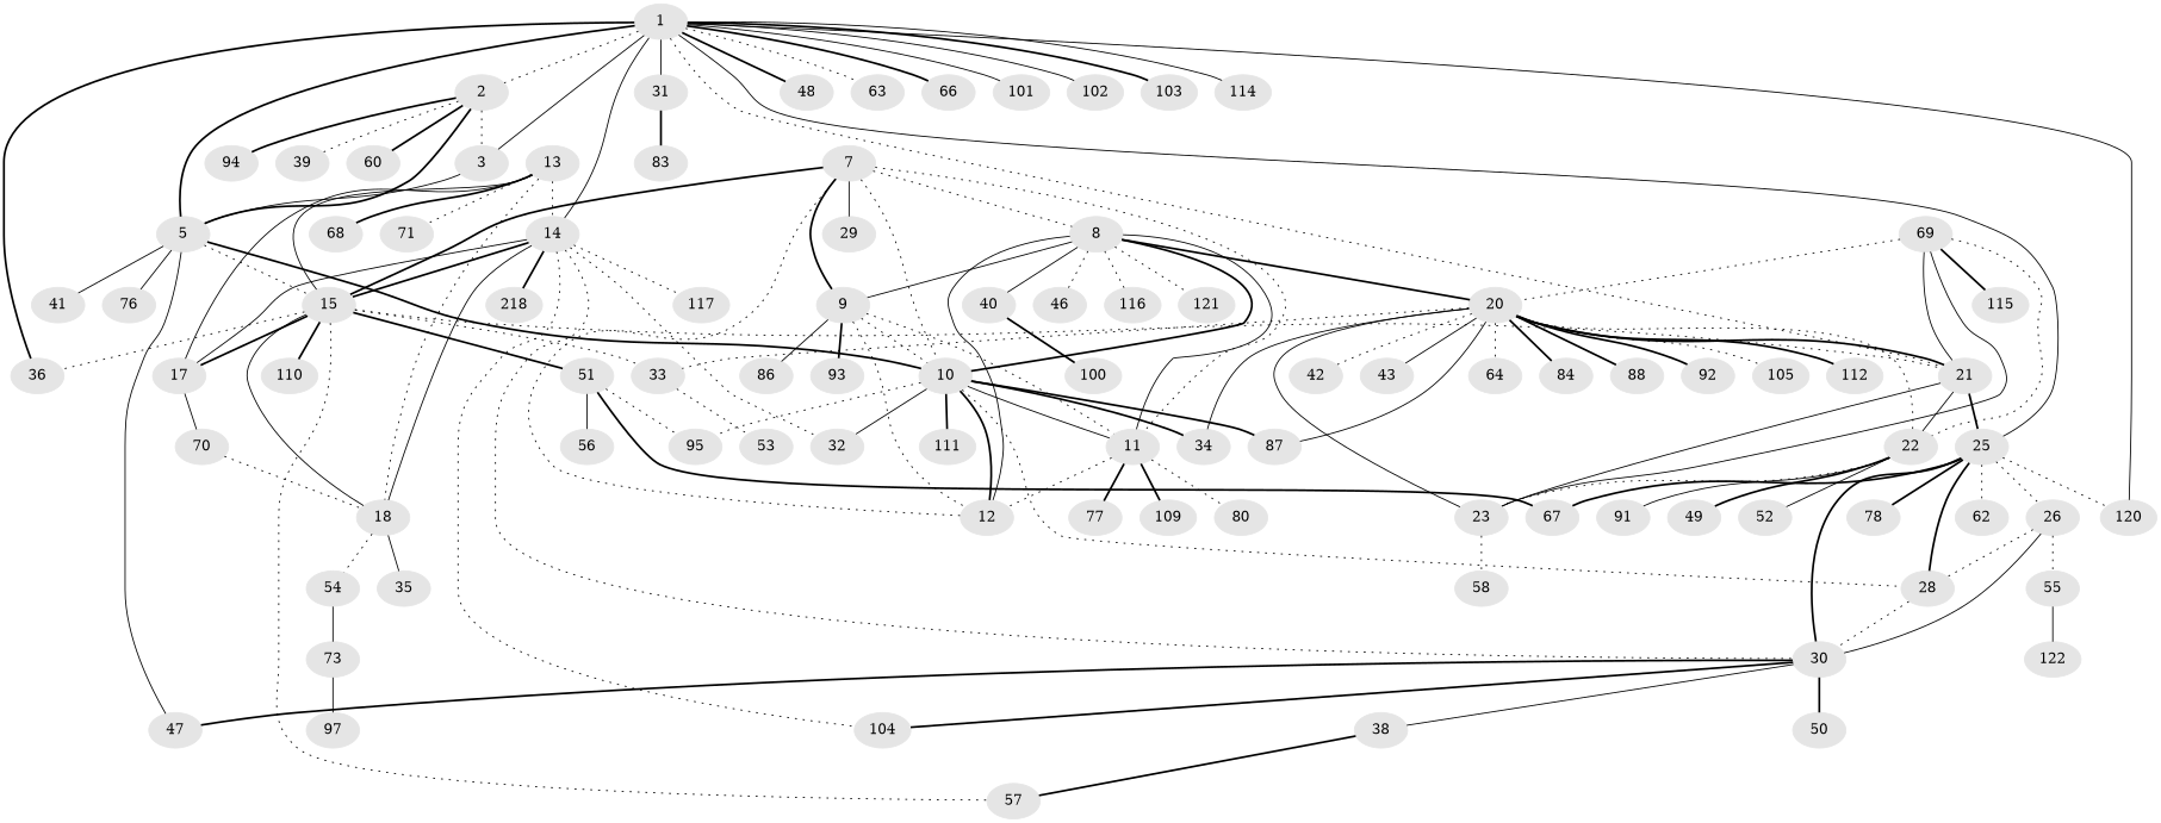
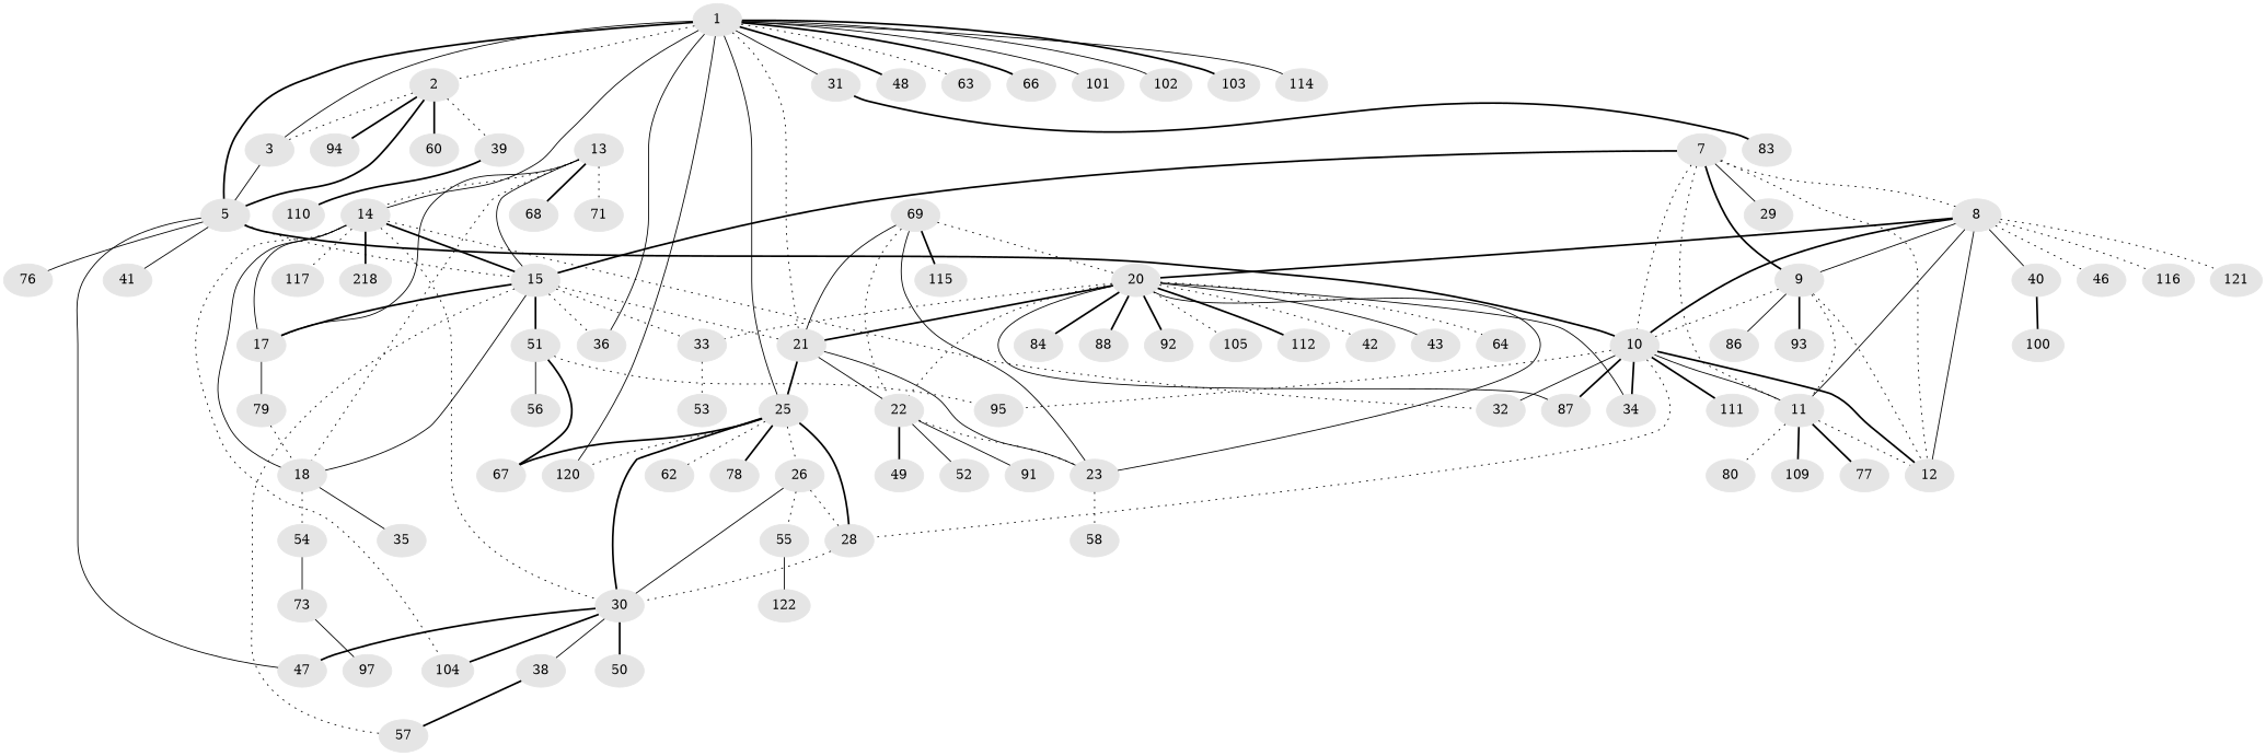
  graph {
    node [color=gray90 style=filled]
    edge [style=dotted]
    1 [super="+6"]
    2 [super="+4"]
    3
    5 [super="+96"]
    14 [super="+16"]
    21
    25 [super="+27"]
    31 [super="+85"]
    36
    48 [super="+69"]
    63
    66
    101
    102
    103
    114
    120
    39
    60
    94
    10 [super="+59"]
    15 [super="+44"]
    41
    47 [super="+70"]
    76
    32
    17 [super="+82"]
    18 [super="+106"]
    30 [super="+119"]
    104
    117
    n32 [label=218]
    22 [super="+81"]
    23 [super="+89"]
    28
    26 [super="+29"]
    62
    78
    67
    83
    11 [super="+74"]
    12 [super="+45"]
    34
    87
    95
    111
    33 [super="+72"]
    51 [super="+113"]
    57
    110
    7 [super="+37"]
    8 [super="+65"]
    9 [super="+108"]
    n54 [label=29]
    20 [super="+24"]
    40
    46
    116
    121
    86
    93
    77
    80
    109
    42
    43
    64
    84
    88
    92
    105
    112
    100
    13 [super="+61"]
    68
    71
-   79 [label=70]
+   79
    35
    54
    38 [super="+98"]
    50
    53
    56
    73 [super="+90"]
    n85 [label=69 super="+107"]
    115
    49
    52
    91
    58
    55
    122
    97
    1 -- 2 [weight=4]
    1 -- 3 [style=solid weight=2]
    1 -- 5 [style=bold weight=2]
    1 -- 14 [style=solid]
    1 -- 21
    1 -- 25 [style=solid]
    1 -- 31 [style=solid]
-   1 -- 36 [style=bold]
+   1 -- 36 [style=solid]
    1 -- 48 [style=bold]
    1 -- 63
    1 -- 66 [style=bold]
    1 -- 101 [style=solid]
    1 -- 102 [style=solid]
    1 -- 103 [style=bold]
    1 -- 114 [style=solid]
    1 -- 120 [style=solid]
    2 -- 3 [weight=2]
    2 -- 5 [style=bold weight=2]
    2 -- 39
    2 -- 60 [style=bold]
    2 -- 94 [style=bold]
    3 -- 5 [style=solid]
    5 -- 10 [style=bold]
    5 -- 15
    5 -- 41 [style=solid]
    5 -- 47 [style=solid]
    5 -- 76 [style=solid]
    14 -- 15 [style=bold weight=2]
    14 -- 32
    14 -- 17 [style=solid weight=2]
    14 -- 18 [style=solid weight=2]
    14 -- 30
    14 -- 104
    14 -- 117
    14 -- n32 [style=bold]
    21 -- 25 [style=bold]
    21 -- 22 [style=solid]
    21 -- 23 [style=solid]
    25 -- 120
    25 -- 30 [style=bold weight=2]
    25 -- 28 [style=bold weight=2]
    25 -- 26 [weight=4]
    25 -- 62
    25 -- 78 [style=bold]
    25 -- 67 [style=bold]
    31 -- 83 [style=bold]
    10 -- 32 [style=solid]
    10 -- 28
    10 -- 11 [style=solid]
    10 -- 12 [style=bold]
    10 -- 34 [style=bold]
    10 -- 87 [style=bold]
    10 -- 95
    10 -- 111 [style=bold]
    15 -- 21
    15 -- 36
    15 -- 17 [style=bold]
    15 -- 18 [style=solid]
    15 -- 33
    15 -- 51 [style=bold]
    15 -- 57
-   15 -- 110 [style=bold]
+   39 -- 110 [style=bold]
    17 -- 79 [style=solid]
    18 -- 35 [style=solid]
    18 -- 54
    30 -- 47 [style=bold]
    30 -- 104 [style=bold]
    30 -- 38 [style=solid]
    30 -- 50 [style=bold]
    22 -- 23
    22 -- 49 [style=bold]
    22 -- 52 [style=solid]
    22 -- 91 [style=solid]
    23 -- 58
    28 -- 30
    26 -- 30 [style=solid weight=2]
    26 -- 28 [weight=2]
    26 -- 55
    11 -- 12
    11 -- 77 [style=bold]
    11 -- 80
    11 -- 109 [style=bold]
    33 -- 53
    51 -- 67 [style=bold]
    51 -- 95
    51 -- 56 [style=solid]
    7 -- 10
    7 -- 15 [style=bold]
    7 -- 11
    7 -- 12
    7 -- 8
    7 -- 9 [style=bold]
    7 -- n54 [style=solid]
    8 -- 10 [style=bold]
    8 -- 11 [style=solid]
    8 -- 12 [style=solid]
    8 -- 9 [style=solid]
    8 -- 20 [style=bold]
    8 -- 40 [style=solid]
    8 -- 46
    8 -- 116
    8 -- 121
    9 -- 10
    9 -- 11
    9 -- 12
    9 -- 86 [style=solid]
    9 -- 93 [style=bold]
    20 -- 21 [style=bold weight=2]
    20 -- 22 [weight=2]
    20 -- 23 [style=solid weight=2]
    20 -- 34 [style=solid]
    20 -- 87 [style=solid]
    20 -- 33
    20 -- 42
    20 -- 43 [style=solid]
    20 -- 64
    20 -- 84 [style=bold]
    20 -- 88 [style=bold]
    20 -- 92 [style=bold]
    20 -- 105
    20 -- 112 [style=bold]
    40 -- 100 [style=bold]
    13 -- 14 [weight=2]
    13 -- 15 [style=solid]
    13 -- 17 [style=solid]
    13 -- 18
    13 -- 68 [style=bold]
    13 -- 71
    79 -- 18
    54 -- 73 [style=solid]
    38 -- 57 [style=bold]
    73 -- 97 [style=solid]
    n85 -- 21 [style=solid]
    n85 -- 22
    n85 -- 23 [style=solid]
    n85 -- 20 [weight=2]
    n85 -- 115 [style=bold]
    55 -- 122 [style=solid]
  }
